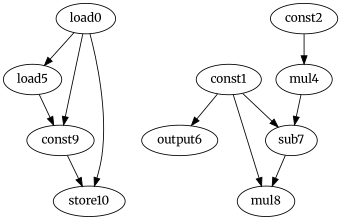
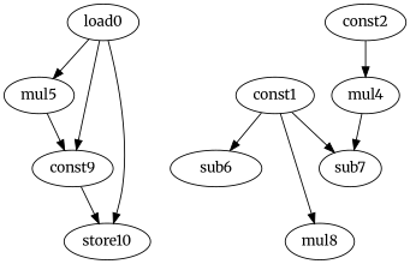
  digraph {
    fontname=Merriweather
    node [fontname=Merriweather opcode=const]
    edge [fontname=Merriweather operand=0]
    n1 [label=load0]
-   mul5 [opcode=mul label=load5]
+   mul5 [opcode=mul]
    n3 [label=const9 opcode=add]
    store10 [opcode=store]
-   output6 [opcode=output]
+   output6 [opcode=output label=sub6]
    const1
    sub7 [opcode=sub]
    mul8 [opcode=mul]
    mul4 [opcode=mul]
    const2
    n1 -> mul5
    n1 -> n3
    n1 -> store10
    mul5 -> n3 [operand=1]
    n3 -> store10 [operand=1]
    const1 -> output6
    const1 -> sub7
    const1 -> mul8
-   sub7 -> mul8 [operand=1]
    mul4 -> sub7 [operand=1]
    const2 -> mul4
  }
